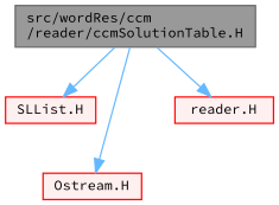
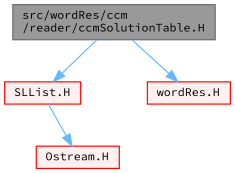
  digraph {
    fontname="Source Code Pro"
    node [color=red fillcolor="#FFF0F0" fontname="Source Code Pro" fontsize=10 shape=box style=filled]
    edge [color=steelblue1 fontname="Source Code Pro" fontsize=10 labelfontname=Helvetica labelfontsize=10 style=solid]
    n1 [color=gray40 fillcolor=grey60 fontcolor=black height=0.2 label="src/wordRes/ccm\l/reader/ccmSolutionTable.H" width=0.4]
    n2 [height=0.2 label="SLList.H" width=0.4]
    n3 [height=0.2 label="Ostream.H" width=0.4]
-   n4 [height=0.2 label="reader.H" width=0.4]
+   n4 [height=0.2 label="wordRes.H" width=0.4]
    n1 -> n2
-   n1 -> n3
+   n2 -> n3
    n1 -> n4
  }
